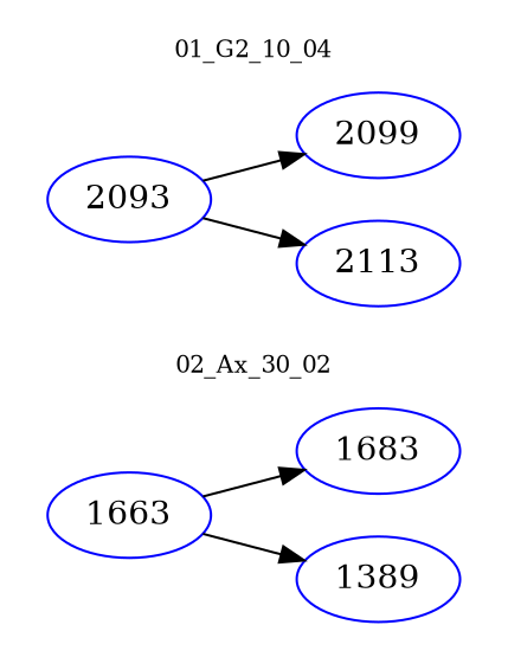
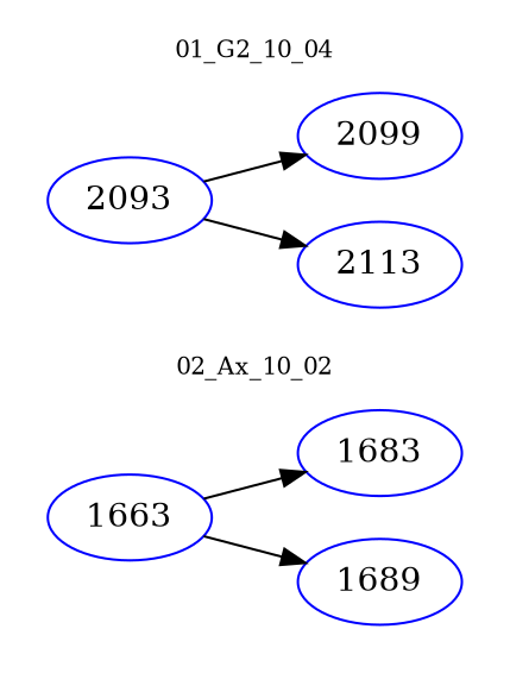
  digraph {
    fontname="DejaVu Serif"
    rankdir=LR
    node [color=blue fontname="DejaVu Serif"]
    edge [color=black fontname="DejaVu Serif"]
    n1 [label=1663]
-   n2 [label=1389]
+   n2 [label=1689]
    n3 [label=1683]
    n4 [label=2093]
    n5 [label=2113]
    n6 [label=2099]
    subgraph cluster_1 {
      color=white
      fontsize=10
-     label="02_Ax_30_02"
+     label="02_Ax_10_02"
      n1
      n2
      n3
    }
    subgraph cluster_2 {
      color=white
      fontsize=10
      label="01_G2_10_04"
      n4
      n5
      n6
    }
    n1 -> n2
    n1 -> n3
    n4 -> n5
    n4 -> n6
  }
